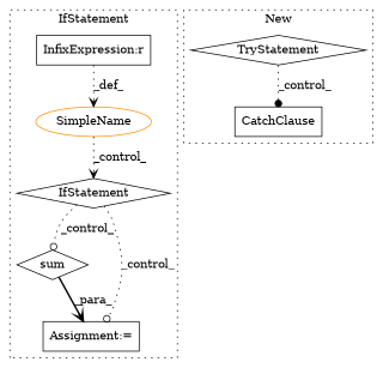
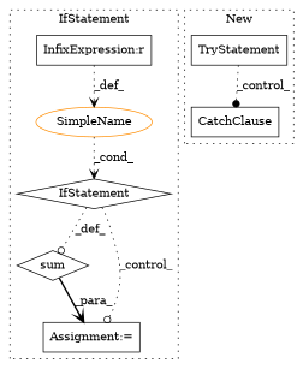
  digraph {
    node [color=black l=4 shape=diamond]
    edge [arrowhead=vee style=dotted]
    n1 [a=32 l="4,1" label=sum s="4418,4465"]
    n2 [a=7 l=2 label="Assignment:=" s=4410 shape=box]
    n3 [a=25 l="4,2" label=IfStatement s="4242,4290"]
    n4 [a=42 color=darkorange label=SimpleName shape=ellipse l=""]
    n5 [a=27 label="InfixExpression:r" s=4278 shape=box]
    n6 [a=12 l="11,2" label=CatchClause s="3435,3477" shape=box]
-   n7 [a=54 label=TryStatement s=3206]
+   n7 [a=54 label=TryStatement s=3206 shape=box]
    subgraph cluster_1 {
      label=IfStatement
      style=dotted
      n1
      n2
      n3
      n4
      n5
    }
    subgraph cluster_2 {
      label=New
      style=dotted
      n6
      n7
    }
    n1 -> n2 [label=_para_ style=bold]
-   n3 -> n1 [arrowhead=odot label=_control_]
+   n3 -> n1 [arrowhead=odot label=_def_]
    n3 -> n2 [arrowhead=odot label=_control_]
-   n4 -> n3 [label=_control_]
+   n4 -> n3 [label=_cond_]
    n5 -> n4 [label=_def_]
    n7 -> n6 [arrowhead=dot label=_control_]
  }
